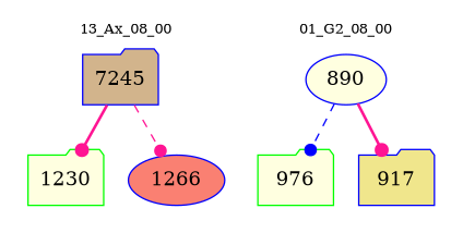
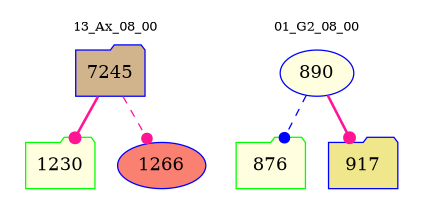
  digraph {
    node [color=blue fillcolor=lightyellow shape=folder style=filled]
    edge [arrowhead=dot color=deeppink style=bold]
    n1 [fillcolor=tan label=7245]
    n2 [color=green label=1230]
    n3 [fillcolor=salmon label=1266 shape=ellipse]
    n4 [label=890 shape=ellipse]
-   n5 [color=green label=976]
+   n5 [color=green label=876]
    n6 [fillcolor=khaki label=917]
    subgraph cluster_1 {
      color=white
      fontsize=10
      label="13_Ax_08_00"
      n1
      n2
      n3
    }
    subgraph cluster_2 {
      color=white
      fontsize=10
      label="01_G2_08_00"
      n4
      n5
      n6
    }
    n1 -> n2
    n1 -> n3 [style=dashed]
    n4 -> n5 [color=blue style=dashed]
    n4 -> n6
  }
